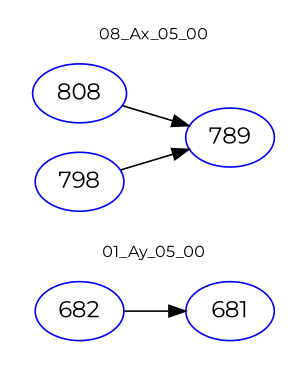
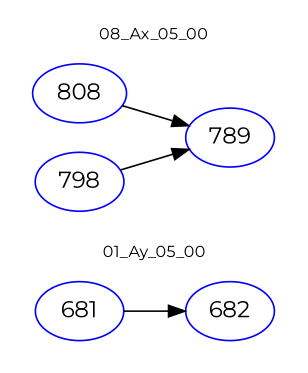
  digraph {
    fontname=Montserrat
    rankdir=LR
    node [color=blue fontname=Montserrat]
    edge [color=black fontname=Montserrat]
    n1 [label=682]
    n2 [label=681]
    n3 [label=808]
    n4 [label=789]
    n5 [label=798]
    subgraph cluster_1 {
      color=white
      fontsize=10
      label="01_Ay_05_00"
      n1
      n2
    }
    subgraph cluster_2 {
      color=white
      fontsize=10
      label="08_Ax_05_00"
      n3
      n4
      n5
    }
-   n1 -> n2
+   n2 -> n1
    n3 -> n4
    n5 -> n4
  }
